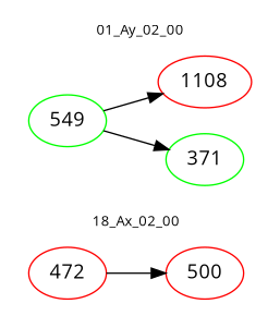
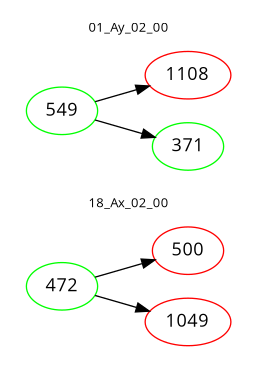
  digraph {
    fontname="Open Sans"
    rankdir=LR
    node [color=green fontname="Open Sans"]
    edge [color=black fontname="Open Sans"]
-   n1 [color=red label=472]
+   n1 [label=472]
+   n2 [color=red label=1049]
    n3 [color=red label=500]
    n4 [label=549]
    n5 [label=371]
    n6 [color=red label=1108]
    subgraph cluster_1 {
      color=white
      fontsize=10
      label="18_Ax_02_00"
      n1
+     n2
      n3
    }
    subgraph cluster_2 {
      color=white
      fontsize=10
      label="01_Ay_02_00"
      n4
      n5
      n6
    }
+   n1 -> n2
    n1 -> n3
    n4 -> n5
    n4 -> n6
  }
